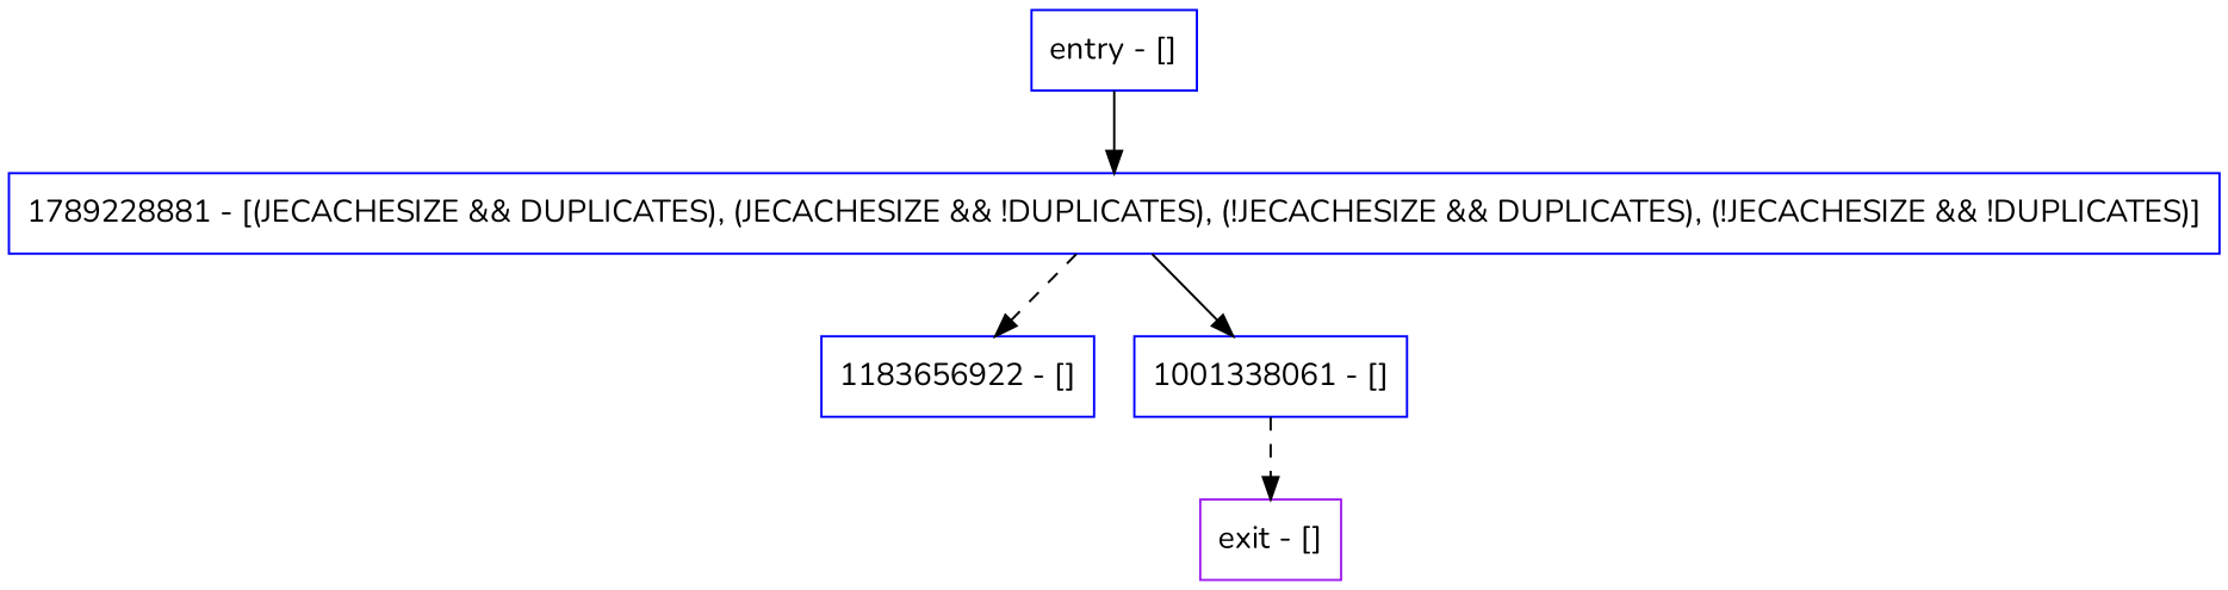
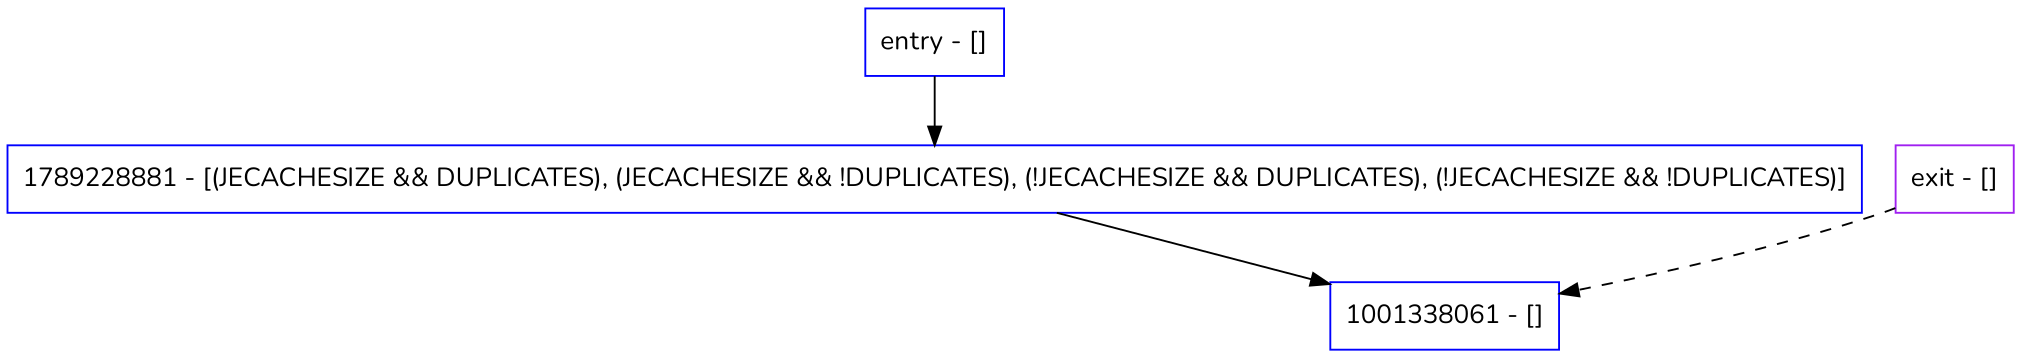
  digraph {
    fontname=Nunito
    node [color=blue fontname=Nunito shape=record]
    edge [fontname=Nunito style=solid]
    n1 [label="entry - []"]
    n2 [label="1789228881 - [(JECACHESIZE && DUPLICATES), (JECACHESIZE && !DUPLICATES), (!JECACHESIZE && DUPLICATES), (!JECACHESIZE && !DUPLICATES)]"]
-   n3 [label="1183656922 - []"]
    n4 [label="1001338061 - []"]
    n5 [color=purple label="exit - []"]
    n1 -> n2
-   n2 -> n3 [style=dashed]
    n2 -> n4
-   n4 -> n5 [style=dashed]
+   n5 -> n4 [style=dashed]
  }
